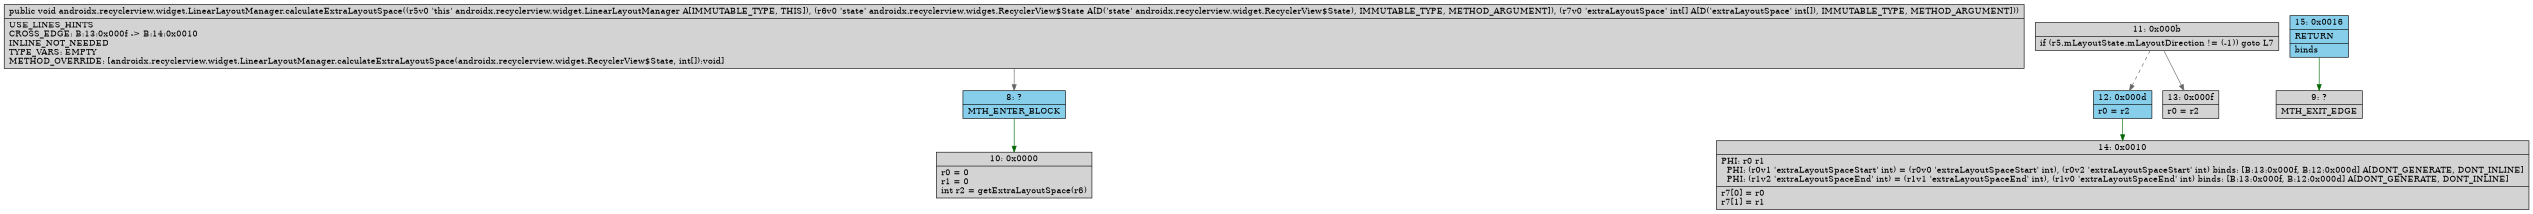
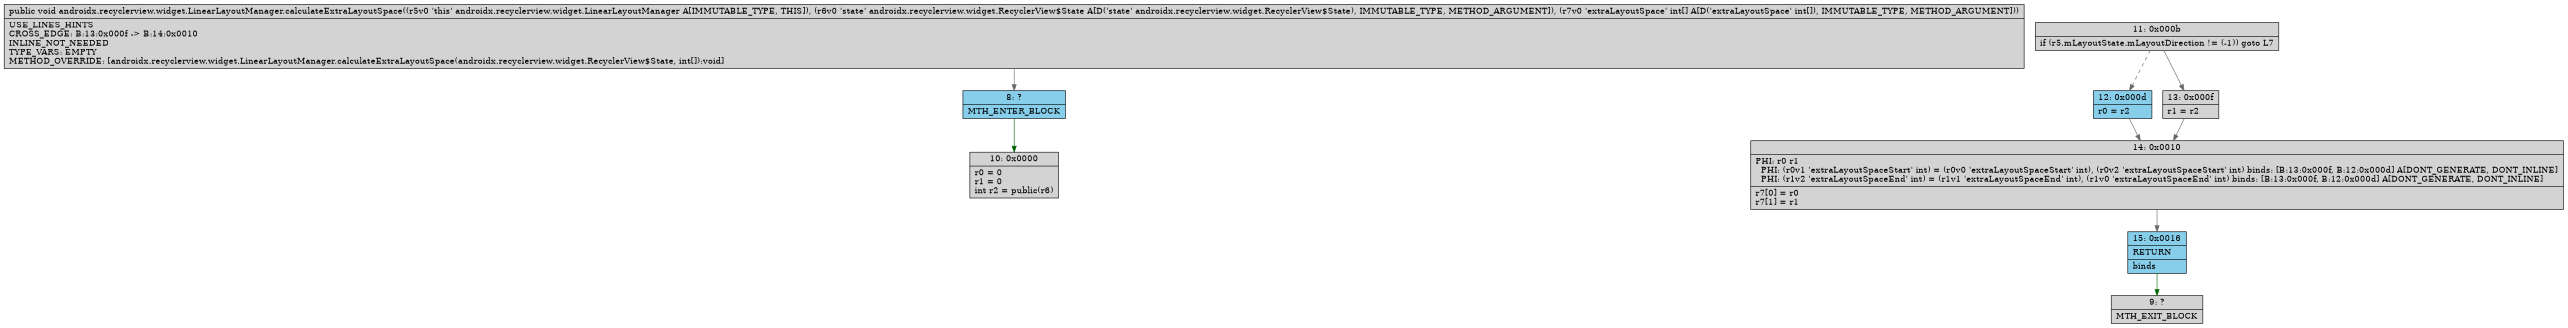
  digraph {
    node [fillcolor=lightgrey shape=record style=filled]
    edge [color=gray40]
    n1 [fillcolor=skyblue label="{8\:\ ?|MTH_ENTER_BLOCK\l}"]
-   n2 [label="{10\:\ 0x0000|r0 = 0\lr1 = 0\lint r2 = getExtraLayoutSpace(r6)\l}"]
+   n2 [label="{10\:\ 0x0000|r0 = 0\lr1 = 0\lint r2 = public(r6)\l}"]
    n3 [label="{11\:\ 0x000b|if (r5.mLayoutState.mLayoutDirection != (\-1)) goto L7\l}"]
    n4 [fillcolor=skyblue label="{12\:\ 0x000d|r0 = r2\l}"]
-   n5 [label="{13\:\ 0x000f|r0 = r2\l}"]
+   n5 [label="{13\:\ 0x000f|r1 = r2\l}"]
    n6 [label="{14\:\ 0x0010|PHI: r0 r1 \l  PHI: (r0v1 'extraLayoutSpaceStart' int) = (r0v0 'extraLayoutSpaceStart' int), (r0v2 'extraLayoutSpaceStart' int) binds: [B:13:0x000f, B:12:0x000d] A[DONT_GENERATE, DONT_INLINE]\l  PHI: (r1v2 'extraLayoutSpaceEnd' int) = (r1v1 'extraLayoutSpaceEnd' int), (r1v0 'extraLayoutSpaceEnd' int) binds: [B:13:0x000f, B:12:0x000d] A[DONT_GENERATE, DONT_INLINE]\l|r7[0] = r0\lr7[1] = r1\l}"]
    n7 [fillcolor=skyblue label="{15\:\ 0x0016|RETURN\l|binds\l}"]
-   n8 [label="{9\:\ ?|MTH_EXIT_EDGE\l}"]
+   n8 [label="{9\:\ ?|MTH_EXIT_BLOCK\l}"]
    n9 [label="{public void androidx.recyclerview.widget.LinearLayoutManager.calculateExtraLayoutSpace((r5v0 'this' androidx.recyclerview.widget.LinearLayoutManager A[IMMUTABLE_TYPE, THIS]), (r6v0 'state' androidx.recyclerview.widget.RecyclerView$State A[D('state' androidx.recyclerview.widget.RecyclerView$State), IMMUTABLE_TYPE, METHOD_ARGUMENT]), (r7v0 'extraLayoutSpace' int[] A[D('extraLayoutSpace' int[]), IMMUTABLE_TYPE, METHOD_ARGUMENT]))  | USE_LINES_HINTS\lCROSS_EDGE: B:13:0x000f \-\> B:14:0x0010\lINLINE_NOT_NEEDED\lTYPE_VARS: EMPTY\lMETHOD_OVERRIDE: [androidx.recyclerview.widget.LinearLayoutManager.calculateExtraLayoutSpace(androidx.recyclerview.widget.RecyclerView$State, int[]):void]\l}"]
    n1 -> n2 [color=darkgreen]
    n3 -> n4 [style=dashed]
    n3 -> n5
-   n4 -> n6 [color=darkgreen]
+   n4 -> n6
+   n5 -> n6
+   n6 -> n7
    n7 -> n8 [color=darkgreen]
    n9 -> n1
  }
